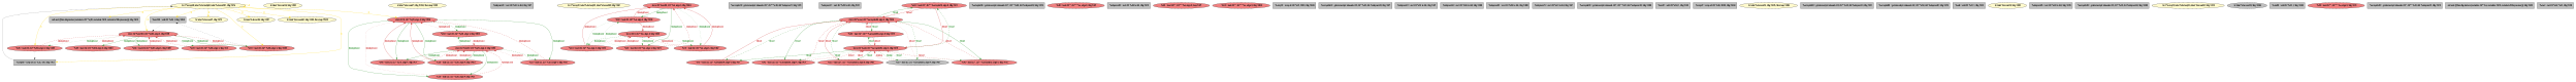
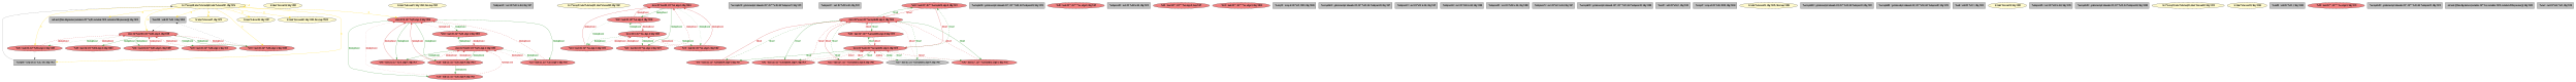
  digraph {
    fontname=Oswald
    node [fillcolor=lightcoral fontname=Oswald shape=ellipse style=filled]
    edge [color=forestgreen fontcolor=forestgreen fontname=Oswald penwidth=1.0 style=solid]
    n1 [fillcolor=lemonchiffon label="  br i1 %cmp68, label %for.body69, label %for.end101, !dbg !1452"]
    n2 [fillcolor=grey label="  %inc100 = add i32 %59, 1, !dbg !1498" shape=rectangle]
    n3 [fillcolor=grey label="  %cmp68 = icmp ult i32 %35, 100, !dbg !1451" shape=rectangle]
    n4 [fillcolor=grey label="  call void @llvm.dbg.declare(metadata i32* %j70, metadata !1610, metadata !DIExpression()), !dbg !1613" shape=rectangle]
    n5 [label="  store i32 %inc100, i32* %i66, align 4, !dbg !1498"]
    n6 [label="  %35 = load i32, i32* %i66, align 4, !dbg !1449"]
    n7 [fillcolor=lemonchiffon label="  br label %for.cond71, !dbg !1457"]
    n8 [label="  store i32 0, i32* %j70, align 4, !dbg !1456"]
    n9 [fillcolor=lemonchiffon label="  br label %for.inc99, !dbg !1497"]
    n10 [fillcolor=lemonchiffon label="  br label %for.cond67, !dbg !1499, !llvm.loop !1500"]
    n11 [label="  %59 = load i32, i32* %i66, align 4, !dbg !1498"]
    n12 [label="  %54 = load i32, i32* %i66, align 4, !dbg !1489"]
    n13 [label="  %49 = load i32, i32* %i66, align 4, !dbg !1480"]
    n14 [label="  %39 = load i32, i32* %i66, align 4, !dbg !1473"]
    n15 [label="  %58 = load i32, i32* %j70, align 4, !dbg !1493"]
    n16 [label="  %36 = load i32, i32* %j70, align 4, !dbg !1458"]
    n17 [label="  %51 = load i32, i32* %j70, align 4, !dbg !1481"]
    n18 [label="  %46 = load i32, i32* %j70, align 4, !dbg !1477"]
    n19 [label="  %56 = load i32, i32* %j70, align 4, !dbg !1490"]
    n20 [fillcolor=lemonchiffon label="  br label %for.inc96, !dbg !1492"]
-   n21 [fillcolor=lemonchiffon label="br label %for.cond71, !dbg !1094, !llvm.loop !1495"]
+   n21 [fillcolor=lemonchiffon label="  br label %for.cond71, !dbg !1494, !llvm.loop !1495"]
    n22 [label="  store i32 %inc97, i32* %j70, align 4, !dbg !1493"]
    n23 [fillcolor=grey label="  %idxprom81 = zext i32 %44 to i64, !dbg !1475" shape=rectangle]
    n24 [fillcolor=lemonchiffon label="  br i1 %cmp72, label %for.body73, label %for.end98, !dbg !1461"]
    n25 [label="  store i32 %inc90, i32* %k, align 4, !dbg !1484"]
    n26 [label="  %52 = load i32, i32* %k, align 4, !dbg !1484"]
    n27 [label="  %41 = load i32, i32* %k, align 4, !dbg !1474"]
    n28 [label="  %37 = load i32, i32* %k, align 4, !dbg !1467"]
    n29 [label="  %44 = load i32, i32* %k, align 4, !dbg !1476"]
    n30 [label="  store i32 0, i32* %k, align 4, !dbg !1465"]
    n31 [fillcolor=grey label="  %arrayidx78 = getelementptr inbounds i32*, i32** %38, i64 %idxprom77, !dbg !1471" shape=rectangle]
    n32 [fillcolor=grey label="  %idxprom77 = zext i32 %39 to i64, !dbg !1471" shape=rectangle]
    n33 [label="  %40 = load i32*, i32** %arrayidx78, align 8, !dbg !1471"]
    n34 [label="  store i32 %mul, i32* %arrayidx88, align 4, !dbg !1482"]
    n35 [label="  store i32 %add, i32* %arrayidx95, align 4, !dbg !1491"]
    n36 [label="  %47 = load i32, i32* %arrayidx84, align 4, !dbg !1475"]
    n37 [label="  %45 = load i32*, i32** %arrayidx82, align 8, !dbg !1475"]
    n38 [label="  %42 = load i32, i32* %arrayidx80, align 4, !dbg !1471"]
    n39 [label="  %55 = load i32*, i32** %arrayidx93, align 8, !dbg !1488"]
    n40 [fillcolor=grey label="  %57 = load i32, i32* %arrayidx95, align 4, !dbg !1491"]
    n41 [label="  %50 = load i32*, i32** %arrayidx86, align 8, !dbg !1479"]
    n42 [fillcolor=grey label="  %arrayidx86 = getelementptr inbounds i32*, i32** %48, i64 %idxprom85, !dbg !1479" shape=rectangle]
    n43 [label="  %48 = load i32**, i32*** %c, align 8, !dbg !1479"]
    n44 [fillcolor=grey label="  %idxprom83 = zext i32 %46 to i64, !dbg !1475" shape=rectangle]
    n45 [label="%43 = load i32**, i32*** %b, align 8, !loop !1475"]
    n46 [label="  %53 = load i32**, i32*** %c, align 8, !dbg !1488"]
    n47 [fillcolor=grey label="  %cmp75 = icmp ult i32 %37, 1000, !dbg !1469" shape=rectangle]
    n48 [fillcolor=grey label="  %arrayidx84 = getelementptr inbounds i32, i32* %45, i64 %idxprom83, !dbg !1475" shape=rectangle]
    n49 [fillcolor=grey label="  %idxprom87 = zext i32 %51 to i64, !dbg !1479" shape=rectangle]
    n50 [fillcolor=grey label="  %idxprom94 = zext i32 %56 to i64, !dbg !1488" shape=rectangle]
    n51 [fillcolor=grey label="  %idxprom92 = zext i32 %54 to i64, !dbg !1488" shape=rectangle]
    n52 [fillcolor=grey label="  %idxprom79 = zext i32 %41 to i64, !dbg !1471" shape=rectangle]
    n53 [fillcolor=grey label="  %arrayidx93 = getelementptr inbounds i32*, i32** %53, i64 %idxprom92, !dbg !1488" shape=rectangle]
    n54 [fillcolor=grey label="  %inc97 = add i32 %58, 1, !dbg !1493" shape=rectangle]
    n55 [fillcolor=grey label="  %cmp72 = icmp ult i32 %36, 3000, !dbg !1460" shape=rectangle]
    n56 [fillcolor=lemonchiffon label="  br label %for.cond74, !dbg !1485, !llvm.loop !1486"]
    n57 [fillcolor=grey label="  %arrayidx80 = getelementptr inbounds i32, i32* %40, i64 %idxprom79, !dbg !1471" shape=rectangle]
    n58 [fillcolor=grey label="  %arrayidx88 = getelementptr inbounds i32, i32* %50, i64 %idxprom87, !dbg !1479" shape=rectangle]
    n59 [fillcolor=grey label="  %add = add i32 %57, 1, !dbg !1491" shape=rectangle]
    n60 [fillcolor=lemonchiffon label="  br label %for.inc89, !dbg !1483"]
    n61 [fillcolor=grey label="  %idxprom85 = zext i32 %49 to i64, !dbg !1479" shape=rectangle]
    n62 [fillcolor=grey label="  %arrayidx95 = getelementptr inbounds i32, i32* %55, i64 %idxprom94, !dbg !1488" shape=rectangle]
    n63 [fillcolor=lemonchiffon label="  br i1 %cmp75, label %for.body76, label %for.end91, !dbg !1470"]
-   n64 [fillcolor=grey label="  br label %for.cond74, !dbg !1466"]
+   n64 [fillcolor=lemonchiffon label="  br label %for.cond74, !dbg !1466"]
    n65 [fillcolor=grey label="  %inc90 = add i32 %52, 1, !dbg !1484" shape=rectangle]
    n66 [label="  %38 = load i32**, i32*** %a, align 8, !dbg !1471"]
    n67 [fillcolor=grey label="  %arrayidx82 = getelementptr inbounds i32*, i32** %43, i64 %idxprom81, !dbg !1475" shape=rectangle]
    n68 [fillcolor=grey label="  call void @llvm.dbg.declare(metadata i32* %k, metadata !1619, metadata !DIExpression()), !dbg !1622" shape=rectangle]
    n69 [fillcolor=grey label="  %mul = mul i32 %42, %47, !dbg !1478" shape=rectangle]
    n1 -> n1 [color=gold fontcolor=gold label=C]
    n1 -> n2 [color=gold fontcolor=gold label=C]
    n1 -> n3 [color=gold fontcolor=gold label=C]
    n1 -> n4 [color=gold fontcolor=gold label=C]
    n1 -> n5 [color=gold fontcolor=gold label=C]
    n1 -> n6 [color=gold fontcolor=gold label=C]
    n1 -> n7 [color=gold fontcolor=gold label=C]
    n1 -> n8 [color=gold fontcolor=gold label=C]
    n1 -> n9 [color=gold fontcolor=gold label=C]
    n1 -> n10 [color=gold fontcolor=gold label=C]
    n1 -> n11 [color=gold fontcolor=gold label=C]
    n2 -> n5 [color=black fontcolor=black penwidth=0.5 style=dotted]
    n3 -> n1 [color=black fontcolor=black penwidth=0.5]
    n5 -> n6 [label="T|indep|Const" style=dotted]
    n5 -> n11 [label="T|indep|Const"]
    n5 -> n12 [label="T|indep|Const"]
    n5 -> n13 [label="T|indep|Const"]
    n5 -> n14 [label="T|indep|Const" style=dotted]
    n6 -> n3 [color=black fontcolor=black penwidth=0.5 style=dotted]
    n6 -> n5 [color=firebrick3 fontcolor=firebrick3 label="A|indep|Const" style=dashed]
    n8 -> n15 [label="T|indep|Const" style=dashed]
    n8 -> n16 [label="T|indep|Const"]
    n8 -> n17 [label="T|indep|Const"]
    n8 -> n18 [label="T|indep|Const"]
    n8 -> n19 [label="T|indep|Const"]
    n11 -> n2 [color=black fontcolor=black penwidth=0.5 style=dashed]
    n11 -> n5 [color=firebrick3 fontcolor=firebrick3 label="A|indep|Const" style=dashed]
    n12 -> n5 [color=firebrick3 fontcolor=firebrick3 label="A|indep|Const"]
    n13 -> n5 [color=firebrick3 fontcolor=firebrick3 label="A|indep|Const" style=dotted]
    n14 -> n5 [color=firebrick3 fontcolor=firebrick3 label="A|indep|Const" style=dashed]
    n15 -> n8 [color=firebrick3 fontcolor=firebrick3 label="A|indep|Const" style=dotted]
    n15 -> n22 [color=firebrick3 fontcolor=firebrick3 label="A|indep|Const" style=dotted]
    n16 -> n8 [color=firebrick3 fontcolor=firebrick3 label="A|indep|Const" style=dotted]
    n16 -> n22 [color=firebrick3 fontcolor=firebrick3 label="A|indep|Const" style=dashed]
    n17 -> n8 [color=firebrick3 fontcolor=firebrick3 label="A|indep|Const" style=dashed]
    n17 -> n22 [color=firebrick3 fontcolor=firebrick3 label="A|indep|Const" style=dotted]
    n18 -> n8 [color=firebrick3 fontcolor=firebrick3 label="A|indep|Const"]
    n18 -> n22 [color=firebrick3 fontcolor=firebrick3 label="A|indep|Const" style=dashed]
    n19 -> n8 [color=firebrick3 fontcolor=firebrick3 label="A|indep|Const"]
    n19 -> n22 [color=firebrick3 fontcolor=firebrick3 label="A|indep|Const" style=dotted]
    n22 -> n15 [label="T|indep|Const" style=dashed]
-   n22 -> n16 [label="T|indep|Const"]
+   n19 -> n16 [label="T|indep|Const"]
    n22 -> n17 [label="T|indep|Const" style=dashed]
    n22 -> n18 [label="T|indep|Const"]
    n22 -> n19 [label="T|indep|Const"]
    n25 -> n26 [label="T|indep|Const"]
    n25 -> n27 [label="T|indep|Const"]
    n25 -> n28 [label="T|indep|Const" style=dotted]
    n26 -> n25 [color=firebrick3 fontcolor=firebrick3 label="A|indep|Const"]
    n26 -> n29 [label="T|indep|Const" style=dotted]
    n26 -> n30 [color=firebrick3 fontcolor=firebrick3 label="A|indep|Const"]
    n27 -> n25 [color=firebrick3 fontcolor=firebrick3 label="A|indep|Const" style=dashed]
    n27 -> n30 [color=firebrick3 fontcolor=firebrick3 label="A|indep|Const" style=dashed]
    n28 -> n25 [color=firebrick3 fontcolor=firebrick3 label="A|indep|Const"]
    n28 -> n30 [color=firebrick3 fontcolor=firebrick3 label="A|indep|Const" style=dashed]
    n29 -> n25 [color=firebrick3 fontcolor=firebrick3 label="A|indep|Const"]
    n29 -> n30 [color=firebrick3 fontcolor=firebrick3 label="A|indep|Const" style=dotted]
-   n27 -> n26 [label="T|indep|Const" style=dotted]
+   n30 -> n26 [label="T|indep|Const" style=dotted]
    n30 -> n27 [label="T|indep|Const" style=dashed]
    n30 -> n28 [label="T|indep|Const" style=dotted]
    n30 -> n29 [label="T|indep|Const" style=dashed]
    n33 -> n34 [color=firebrick3 fontcolor=firebrick3 label="A|Conf"]
    n33 -> n35 [color=firebrick3 fontcolor=firebrick3 label="A|Conf"]
    n34 -> n33 [label="T|Conf"]
    n34 -> n36 [label="T|Conf" style=dashed]
    n34 -> n37 [label="T|Conf"]
    n34 -> n38 [label="T|Conf"]
    n34 -> n39 [label="T|Conf" style=dashed]
    n34 -> n40 [label="T|Conf" style=dashed]
    n34 -> n41 [label="T|Conf"]
    n35 -> n33 [label="T|Conf" style=dashed]
    n35 -> n36 [label="T|Conf"]
    n35 -> n37 [label="T|Conf" style=dotted]
    n35 -> n38 [label="T|Conf" style=dotted]
    n35 -> n39 [label="T|Conf"]
    n35 -> n40 [label="T|indep" style=dashed]
    n35 -> n41 [label="T|Conf"]
    n36 -> n34 [color=firebrick3 fontcolor=firebrick3 label="A|Conf"]
    n37 -> n34 [color=firebrick3 fontcolor=firebrick3 label="A|Conf" style=dashed]
    n37 -> n35 [color=firebrick3 fontcolor=firebrick3 label="A|Conf" style=dashed]
    n38 -> n34 [color=firebrick3 fontcolor=firebrick3 label="A|Conf" style=dashed]
    n38 -> n35 [color=firebrick3 fontcolor=firebrick3 label="A|Conf" style=dashed]
    n39 -> n34 [color=firebrick3 fontcolor=firebrick3 label="A|Conf"]
    n39 -> n35 [color=firebrick3 fontcolor=firebrick3 label="A|Conf" style=dotted]
    n40 -> n34 [color=firebrick3 fontcolor=firebrick3 label="A|Conf" style=dotted]
    n40 -> n35 [color=firebrick3 fontcolor=firebrick3 label="A|indep" style=dashed]
    n41 -> n34 [color=firebrick3 fontcolor=firebrick3 label="A|Conf" style=dotted]
    n41 -> n35 [color=firebrick3 fontcolor=firebrick3 label="A|Conf"]
  }
